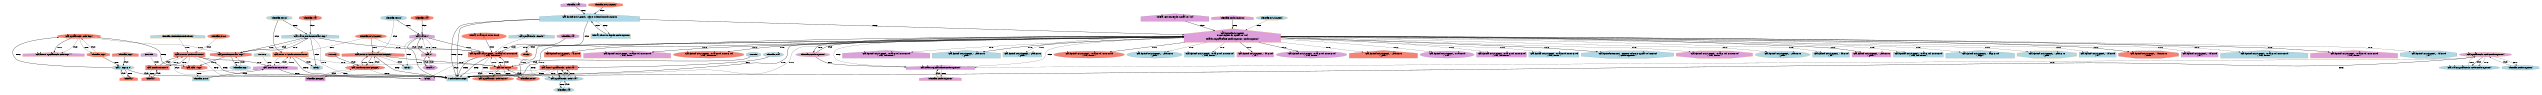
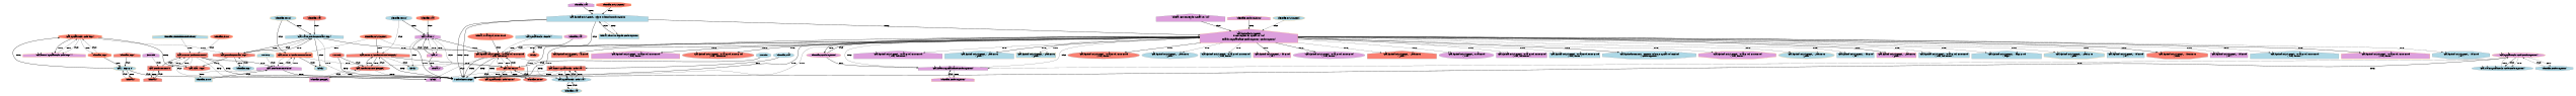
  digraph {
    node [color=gray40 fillcolor=lightblue shape=house style=filled]
    edge [style=bold]
    n1 [fillcolor=salmon label="(Call,assert( syscall_sock->code(rval) ))" shape=note]
    n2 [label="(Call,syscall_sock->code(rval))" shape=ellipse]
    n3 [label="(MethodReturn,RET)" shape=note]
    n4 [fillcolor=plum label="(Block,)"]
    n5 [color=darkorange label="(Identifier,rval)" shape=ellipse]
    n6 [fillcolor=salmon label="(Call,dprintf( D_SYSCALLS, \"\trval = %d, errno = %d\n\", rval, (int)terrno ))" shape=note]
    n7 [color=darkorange fillcolor=salmon label="(Call,(int)terrno)"]
    n8 [color=darkorange fillcolor=salmon label="(Call,syscall_sock->code(terrno))" shape=ellipse]
    n9 [fillcolor=salmon label="(Identifier,terrno)" shape=ellipse]
    n10 [color=darkorange fillcolor=plum label="(Call,dprintf(D_SYSCALLS,\n\t\t\"Got request for syscall %s (%d)\n\",\n\t\tshadow_syscall_name(condor_sysnum), condor_sysnum))"]
    n11 [fillcolor=salmon label="(Call,dprintf( D_SYSCALLS, \"\trval = %d, errno = %d\n\", rval, terrno ))" shape=ellipse]
    n12 [label="(Call,dprintf( D_SYSCALLS, \"  path = %s\n\", path ))" shape=ellipse]
    n13 [label="(Call,dprintf( D_SYSCALLS, \"\trval = %d, errno = %d\n\", rval, terrno ))" shape=note]
    n14 [color=darkorange fillcolor=plum label="(Call,dprintf( D_SYSCALLS, \"  fd = %d\n\", fd ))" shape=note]
    n15 [fillcolor=plum label="(Call,dprintf( D_SYSCALLS, \"\trval = %d, errno = %d\n\", rval, terrno ))" shape=ellipse]
    n16 [color=darkorange fillcolor=salmon label="(Block,)" shape=ellipse]
    n17 [fillcolor=salmon label="(Call,dprintf( D_SYSCALLS, \"  path = %s\n\", path ))"]
    n18 [fillcolor=plum label="(Call,dprintf( D_SYSCALLS, \"\trval = %d\n\", rval ))" shape=ellipse]
    n19 [fillcolor=plum label="(Call,dprintf( D_SYSCALLS, \"\trval = %d, errno = %d\n\", rval, (int)terrno ))" shape=note]
    n20 [label="(Call,dprintf( D_SYSCALLS, \"\trval = %d, errno = %d\n\", rval, terrno ))" shape=note]
    n21 [label="(Call,dprintf(D_ALWAYS, \"ERROR: unknown syscall %d received\n\", condor_sysnum ))" shape=octagon]
    n22 [color=darkorange fillcolor=plum label="(Call,dprintf( D_SYSCALLS, \"\trval = %d, errno = %d\n\", rval, terrno ))" shape=octagon]
    n23 [color=darkorange label="(Call,dprintf( D_SYSCALLS, \"  path = %s\n\", path ))" shape=ellipse]
    n24 [label="(Call,dprintf( D_SYSCALLS, \"  fd = %d\n\", fd ))" shape=note]
    n25 [color=darkorange fillcolor=plum label="(Call,dprintf( D_SYSCALLS, \"  path = %s\n\", path ))" shape=note]
    n26 [label="(Call,dprintf( D_SYSCALLS, \"\trval = %d, errno = %d\n\", rval, (int)terrno ))" shape=note]
    n27 [label="(Call,dprintf( D_SYSCALLS, \"  flags = %d\n\", flags ))"]
    n28 [color=darkorange label="(Call,dprintf( D_SYSCALLS, \"  path = %s\n\", path ))" shape=octagon]
    n29 [label="(Call,dprintf( D_SYSCALLS, \"  fd = %d\n\", fd ))" shape=note]
    n30 [fillcolor=salmon label="(Call,dprintf( D_SYSCALLS, \"  from = %s\n\", from ))" shape=octagon]
    n31 [fillcolor=plum label="(Call,dprintf( D_SYSCALLS, \"  fd = %d\n\", fd ))" shape=note]
    n32 [label="(Call,dprintf( D_SYSCALLS, \"\trval = %d, errno = %d\n\", rval, terrno ))"]
    n33 [color=darkorange fillcolor=plum label="(Call,dprintf( D_SYSCALLS, \"\trval = %d, errno = %d\n\", rval, terrno ))"]
    n34 [label="(Call,dprintf( D_SYSCALLS, \"  fd = %d\n\", fd ))" shape=octagon]
    n35 [fillcolor=salmon label="(Call,dprintf( D_SYSCALLS, \"  fs = %d\n\", fd ))" shape=note]
    n36 [color=darkorange fillcolor=plum label="(Call,dprintf( D_SYSCALLS, \"\trval = %d, errno = %d\n\", rval, terrno ))"]
    n37 [color=darkorange fillcolor=plum label="(Identifier,condor_sysnum)" shape=ellipse]
    n38 [fillcolor=salmon label="(Call,dprintf( D_SYSCALLS, \"\trval = %d, errno = %d\n\", rval, (int)terrno ))" shape=ellipse]
    n39 [fillcolor=plum label="(Call,dprintf( D_SYSCALLS, \"\trval = %d, errno = %d\n\", rval, (int)terrno ))"]
    n40 [label="(Call,dprintf( D_SYSCALLS, \"  path = %s\n\", path ))"]
    n41 [color=darkorange label="(Call,dprintf( D_SYSCALLS, \"  path = %s\n\", path ))" shape=note]
    n42 [fillcolor=plum label="(Call,shadow_syscall_name(condor_sysnum))"]
    n43 [label="(Call,dprintf(D_SYSCALLS, \"About to decode condor_sysnum\n\"))"]
    n44 [color=darkorange label="(Literal,\"About to decode condor_sysnum\n\")" shape=note]
    n45 [color=darkorange fillcolor=plum label="(Identifier,condor_sysnum)"]
    n46 [color=darkorange fillcolor=plum label="(Call,syscall_sock->code(condor_sysnum))" shape=ellipse]
    n47 [label="(Call,rval = syscall_sock->code(condor_sysnum))" shape=ellipse]
    n48 [label="(Identifier,condor_sysnum)" shape=octagon]
    n49 [fillcolor=plum label="(Call,rval = -1)"]
    n50 [color=darkorange fillcolor=plum label="(Call,-1)"]
    n51 [color=darkorange label="(Block,)" shape=ellipse]
    n52 [fillcolor=plum label="(Literal,1)" shape=ellipse]
    n53 [label="(Call,rval = pseudo_constrain( expr))"]
    n54 [fillcolor=salmon label="(Call,pseudo_constrain( expr))" shape=octagon]
    n55 [color=darkorange label="(Block,)" shape=octagon]
    n56 [label="(Identifier,expr)" shape=ellipse]
    n57 [fillcolor=salmon label="(Call,(char *)expr)" shape=octagon]
    n58 [color=darkorange fillcolor=salmon label="(Call,syscall_sock->code(expr))" shape=octagon]
    n59 [color=darkorange fillcolor=salmon label="(Identifier,expr)" shape=octagon]
    n60 [color=darkorange fillcolor=plum label="(Call,assert( syscall_sock->code(expr) ))"]
    n61 [color=darkorange label="(Call,*  expr = 0)" shape=ellipse]
    n62 [color=darkorange fillcolor=salmon label="(Literal,0)"]
    n63 [color=darkorange fillcolor=salmon label="(Call,terrno = (condor_errno_t)errno)" shape=note]
    n64 [fillcolor=plum label="(Call,(condor_errno_t)errno)"]
    n65 [color=darkorange label="(Identifier,errno)" shape=note]
    n66 [fillcolor=salmon label="(Call,errno = (condor_errno_t)0)" shape=note]
    n67 [fillcolor=salmon label="(Call,(condor_errno_t)0)" shape=note]
    n68 [fillcolor=salmon label="(Literal,0)"]
    n69 [fillcolor=salmon label="(Call,terrno = (condor_errno_t)EACCES)"]
    n70 [fillcolor=salmon label="(Call,(condor_errno_t)EACCES)" shape=ellipse]
    n71 [color=darkorange fillcolor=plum label="(Identifier,EACCES)" shape=note]
    n72 [fillcolor=salmon label="(Identifier,rval)" shape=octagon]
    n73 [color=darkorange fillcolor=salmon label="(Identifier,D_SYSCALLS)" shape=ellipse]
    n74 [label="(Identifier,terrno)" shape=octagon]
    n75 [color=darkorange fillcolor=salmon label="(Identifier,errno)" shape=ellipse]
    n76 [color=darkorange label="(Identifier,ATTR_REQUIREMENTS)"]
    n77 [color=darkorange label="(Identifier,D_SYSCALLS)" shape=ellipse]
    n78 [color=darkorange label="(Identifier,terrno)" shape=octagon]
    n79 [fillcolor=plum label="(Identifier,rval)"]
    n80 [color=darkorange fillcolor=salmon label="(Literal,\"\trval = %d, errno = %d\n\")" shape=ellipse]
    n81 [fillcolor=plum label="(Literal,\"Got request for syscall %s (%d)\n\")"]
    n82 [color=darkorange fillcolor=salmon label="(Identifier,D_SYSCALLS)" shape=octagon]
    n83 [label="(Identifier,rval)" shape=ellipse]
    n84 [label="(Call,syscall_sock->encode())"]
    n85 [color=darkorange fillcolor=plum label="(Identifier,condor_sysnum)"]
    n86 [fillcolor=salmon label="(Identifier,expr)"]
    n87 [color=darkorange fillcolor=plum label="(Identifier,rval)" shape=octagon]
    n88 [color=darkorange fillcolor=salmon label="(Identifier,rval)" shape=octagon]
    1001890 [shape=octagon]
    1001872 [color=darkorange]
    n91 [fillcolor=plum label=3001859]
    1001883 [fillcolor=salmon shape=octagon]
    n1 -> n2 [label="CFG: "]
    n1 -> n3 [label="DDG: " style=solid]
    n1 -> n3 [label="DDG: " style=solid]
    n1 -> n4 [label="AST: " style=solid]
    n2 -> n1 [label="AST: "]
    n2 -> n1 [label="DDG: "]
    n2 -> n5 [label="CFG: "]
    n5 -> n2 [label="AST: " style=solid]
    n6 -> n2 [label="DDG: " style=solid]
    n6 -> n3 [label="DDG: "]
    n6 -> n3 [label="DDG: "]
    n6 -> n3 [label="DDG: " style=solid]
    n6 -> n4 [label="AST: " style=solid]
    n6 -> n7 [label="CFG: " style=solid]
    n7 -> n3 [label="DDG: " style=solid]
    n7 -> n6 [label="AST: "]
    n7 -> n6 [label="DDG: " style=solid]
    n7 -> n8 [label="DDG: "]
    n7 -> n9 [label="CFG: "]
    n9 -> n7 [label="AST: "]
    n10 -> n3 [label="DDG: "]
    n10 -> n3 [label="DDG: " style=solid]
    n10 -> n3 [label="DDG: "]
    n10 -> n3 [label="DDG: "]
    n10 -> n6 [label="DDG: " style=solid]
    n10 -> n11 [label="DDG: "]
    n10 -> n12 [label="DDG: " style=solid]
    n10 -> n13 [label="DDG: " style=solid]
    n10 -> n14 [label="DDG: "]
    n10 -> n15 [label="DDG: "]
    n10 -> n16 [label="AST: " style=solid]
    n10 -> n17 [label="DDG: " style=solid]
    n10 -> n18 [label="DDG: " style=solid]
    n10 -> n19 [label="DDG: " style=solid]
    n10 -> n20 [label="DDG: " style=solid]
    n10 -> n21 [label="DDG: "]
    n10 -> n22 [label="DDG: " style=solid]
    n10 -> n23 [label="DDG: " style=solid]
    n10 -> n24 [label="DDG: " style=solid]
    n10 -> n25 [label="DDG: "]
    n10 -> n26 [label="DDG: " style=solid]
    n10 -> n27 [label="DDG: " style=solid]
    n10 -> n28 [label="DDG: " style=solid]
    n10 -> n29 [label="DDG: " style=solid]
    n10 -> n30 [label="DDG: "]
    n10 -> n31 [label="DDG: " style=solid]
    n10 -> n32 [label="DDG: " style=solid]
    n10 -> n33 [label="DDG: "]
    n10 -> n34 [label="DDG: " style=solid]
    n10 -> n35 [label="DDG: "]
    n10 -> n36 [label="DDG: "]
    n10 -> n37 [label="CFG: "]
    n10 -> n38 [label="DDG: "]
    n10 -> n39 [label="DDG: " style=solid]
    n10 -> n40 [label="DDG: "]
    n10 -> n41 [label="DDG: " style=solid]
    n37 -> n10 [label="AST: "]
    n37 -> n42 [label="CFG: "]
    n42 -> n10 [label="AST: " style=solid]
    n42 -> n10 [label="DDG: " style=solid]
    n42 -> n45 [label="CFG: " style=solid]
    n43 -> n3 [label="DDG: "]
    n43 -> n3 [label="DDG: "]
    n43 -> n10 [label="DDG: "]
    n43 -> n16 [label="AST: "]
    n43 -> n44 [label="CFG: " style=solid]
    n44 -> n43 [label="AST: "]
    n45 -> n42 [label="AST: "]
    n46 -> n3 [label="DDG: "]
    n46 -> n42 [label="DDG: " style=solid]
    n46 -> n47 [label="AST: "]
    n46 -> n47 [label="DDG: " style=solid]
    n46 -> n48 [label="CFG: " style=solid]
    n47 -> n46 [label="CFG: " style=solid]
    n48 -> n46 [label="AST: " style=solid]
    n49 -> n3 [label="DDG: "]
    n49 -> n6 [label="DDG: "]
    n49 -> n50 [label="CFG: " style=solid]
    n49 -> n51 [label="AST: " style=solid]
    n50 -> n49 [label="AST: "]
    n50 -> n49 [label="DDG: " style=solid]
-   n50 -> n52 [label="AST: "]
-   n52 -> n50 [label="AST: " style=solid]
+   n50 -> n52 [label="CFG: "]
+   n52 -> n49 [label="AST: " style=solid]
    n53 -> n3 [label="DDG: " style=solid]
    n53 -> n6 [label="DDG: "]
    n53 -> n54 [label="CFG: "]
    n53 -> n55 [label="AST: "]
    n54 -> n53 [label="AST: " style=solid]
    n54 -> n53 [label="DDG: "]
    n54 -> n56 [label="CFG: "]
    n54 -> n57 [label="DDG: "]
    n56 -> n54 [label="AST: " style=solid]
    n58 -> n54 [label="DDG: " style=solid]
    n58 -> n57 [label="DDG: "]
    n58 -> n59 [label="CFG: " style=solid]
    n58 -> n60 [label="AST: " style=solid]
    n58 -> n60 [label="DDG: "]
    n59 -> n58 [label="AST: " style=solid]
    n59 -> n61 [label="CFG: "]
+   n60 -> n58 [label="CFG: " style=solid]
    n61 -> n4 [label="AST: "]
    n61 -> n58 [label="DDG: "]
    n61 -> n62 [label="CFG: "]
    n62 -> n61 [label="AST: " style=solid]
-   n63 -> n3 [label="DDG: "]
+   1001883 -> n3 [label="DDG: "]
    n63 -> n7 [label="DDG: " style=solid]
    n63 -> n55 [label="AST: "]
    n63 -> n64 [label="CFG: " style=solid]
    n64 -> n3 [label="DDG: "]
    n64 -> n63 [label="AST: " style=solid]
    n64 -> n63 [label="DDG: " style=solid]
    n64 -> n65 [label="CFG: " style=solid]
    n65 -> n64 [label="AST: "]
    n66 -> n3 [label="DDG: " style=solid]
    n66 -> n3 [label="DDG: "]
    n66 -> n4 [label="AST: " style=solid]
    n66 -> n64 [label="DDG: "]
    n66 -> n67 [label="CFG: "]
    n67 -> n66 [label="AST: "]
    n67 -> n66 [label="DDG: " style=solid]
    n67 -> n68 [label="CFG: " style=solid]
    n68 -> n67 [label="AST: "]
    n69 -> n3 [label="DDG: "]
    n69 -> n7 [label="DDG: "]
    n69 -> n51 [label="AST: " style=solid]
    n69 -> n70 [label="CFG: "]
    n70 -> n3 [label="DDG: " style=solid]
    n70 -> n69 [label="AST: " style=solid]
    n70 -> n69 [label="DDG: "]
    n70 -> n71 [label="CFG: " style=solid]
    n71 -> n70 [label="AST: " style=solid]
    n72 -> n53 [label="AST: "]
    n73 -> n6 [label="AST: " style=solid]
    n73 -> n63 [label="CFG: " style=solid]
    n73 -> n69 [label="CFG: "]
    n74 -> n49 [label="CFG: "]
    n74 -> n69 [label="AST: " style=solid]
    n75 -> n66 [label="AST: " style=solid]
    n76 -> n66 [label="CFG: " style=solid]
    n77 -> n10 [label="AST: " style=solid]
    n78 -> n53 [label="CFG: "]
    n78 -> n63 [label="AST: "]
    n79 -> n43 [label="CFG: "]
    n80 -> n6 [label="AST: "]
    n81 -> n10 [label="AST: "]
    n82 -> n43 [label="AST: "]
    n83 -> n1 [label="CFG: "]
    n84 -> n6 [label="CFG: " style=solid]
    n85 -> n10 [label="CFG: "]
    n86 -> n61 [label="AST: "]
    n87 -> n6 [label="AST: "]
    n88 -> n49 [label="AST: "]
    1001890 -> n7 [label="AST: "]
-   1001872 -> n64 [label="CFG: " style=solid]
+   1001872 -> n64 [label="AST: " style=solid]
    n91 -> n67 [label="AST: " style=solid]
    1001883 -> n70 [label="AST: "]
  }
